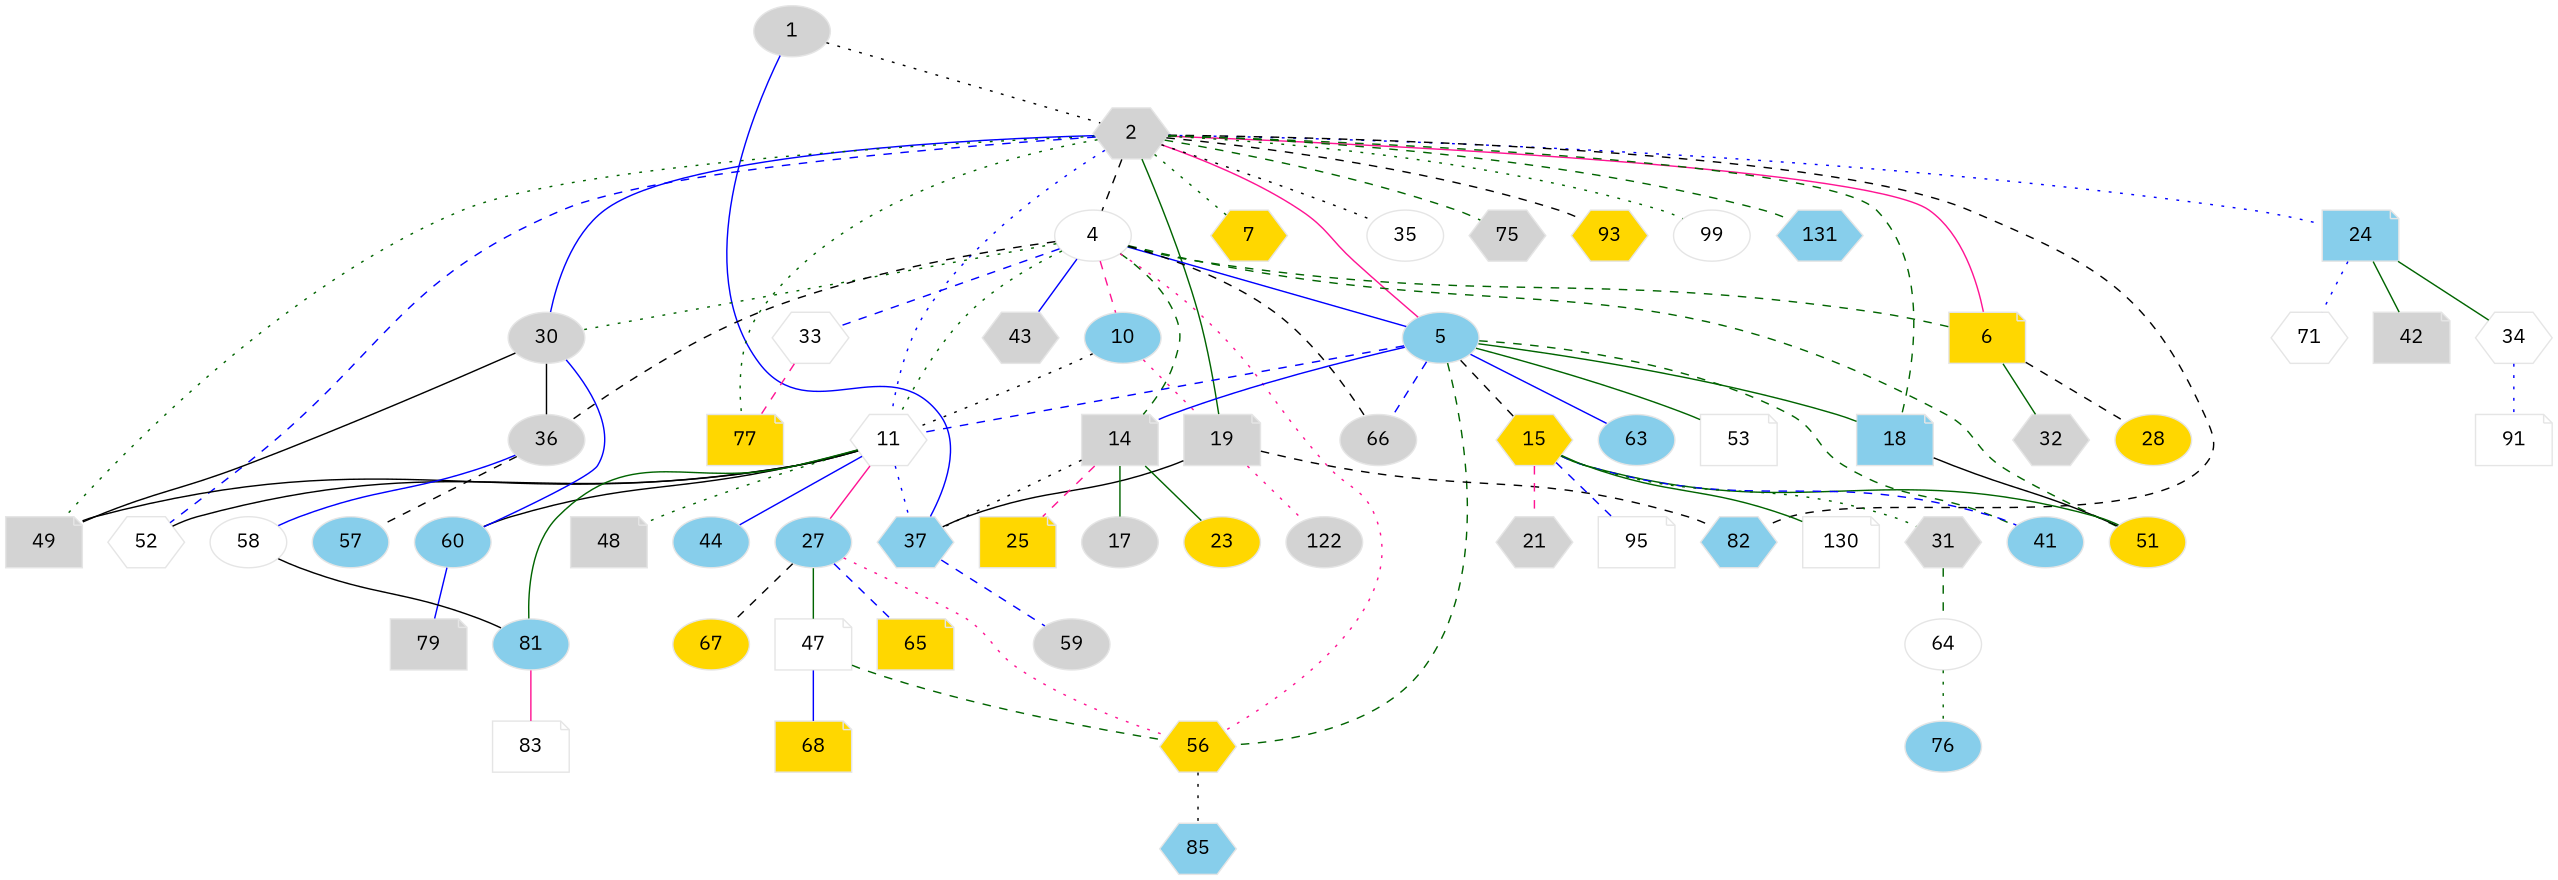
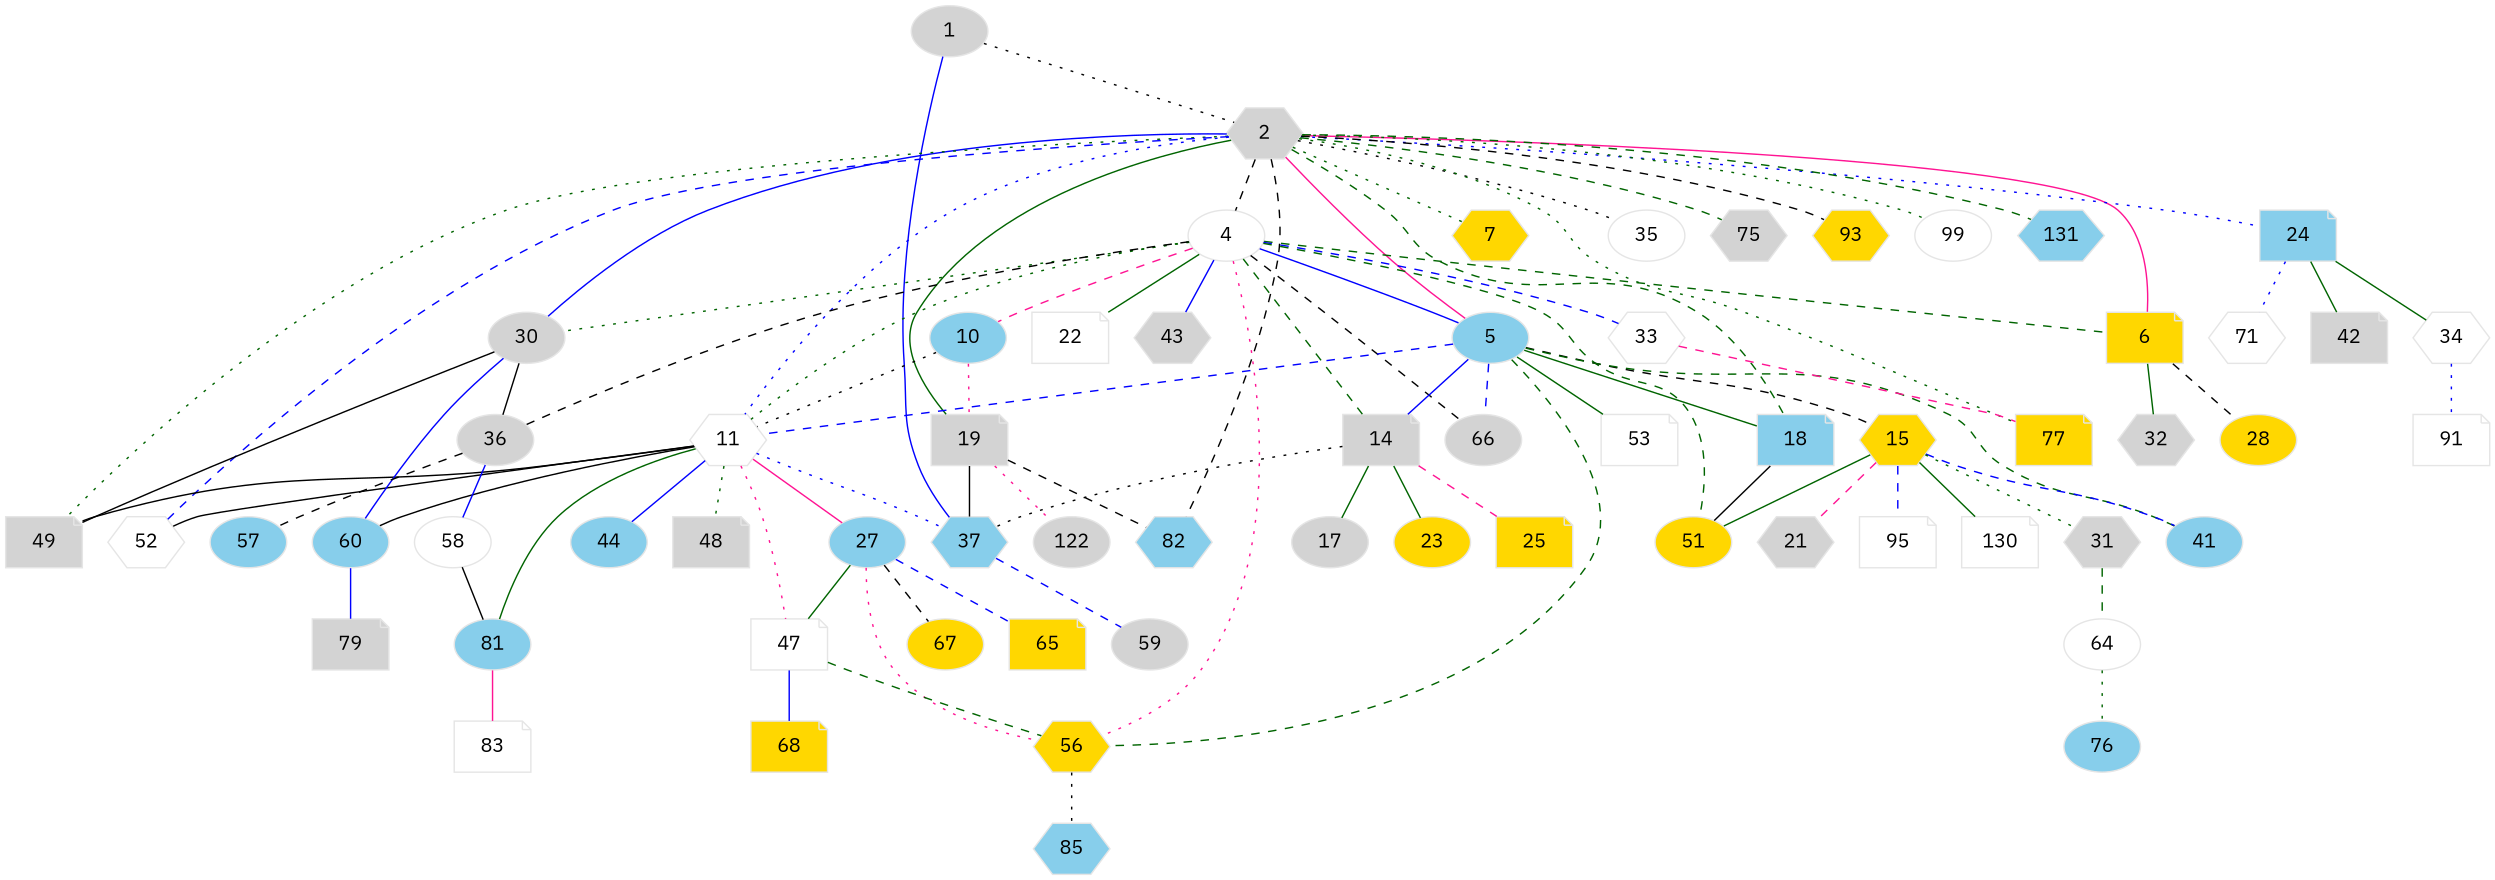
  graph {
    fontname="IBM Plex Sans"
    node [color=gray90 fillcolor=lightgrey fontname="IBM Plex Sans" shape=ellipse style=filled]
    edge [color=darkgreen fontname="IBM Plex Sans" style=solid]
    1 [super="+45+54+84"]
    2 [shape=hexagon super="+38+13+72"]
    37 [fillcolor=skyblue shape=hexagon]
    4 [fillcolor=white super="+12+8+135"]
    5 [fillcolor=skyblue super="+50+103"]
    6 [fillcolor=gold shape=note super="+9+94"]
    7 [fillcolor=gold shape=hexagon]
    11 [fillcolor=white shape=hexagon super="+74+73+26+98+61+86"]
    18 [fillcolor=skyblue shape=note super="+90+127+128"]
    19 [shape=note]
    24 [fillcolor=skyblue shape=note super="+104"]
    30
    35 [fillcolor=white]
    49 [shape=note]
    52 [fillcolor=white shape=hexagon]
    75 [shape=hexagon]
    77 [fillcolor=gold shape=note]
    82 [fillcolor=skyblue shape=hexagon]
    93 [fillcolor=gold shape=hexagon]
    99 [fillcolor=white]
    131 [fillcolor=skyblue shape=hexagon]
    59
    10 [fillcolor=skyblue super="+113"]
    14 [shape=note super="+46"]
+   22 [fillcolor=white shape=note]
    33 [fillcolor=white shape=hexagon]
    36 [super="+78"]
    43 [shape=hexagon]
    51 [fillcolor=gold super="+100+97"]
    56 [fillcolor=gold shape=hexagon super="+65"]
    66 [super="+88"]
    15 [fillcolor=gold shape=hexagon super="+16"]
    41 [fillcolor=skyblue]
    53 [fillcolor=white shape=note super="+62"]
-   63 [fillcolor=skyblue super="+101"]
    28 [fillcolor=gold]
    32 [shape=hexagon]
    27 [fillcolor=skyblue]
    44 [fillcolor=skyblue]
    47 [fillcolor=white shape=note super="+117"]
    48 [shape=note]
    60 [fillcolor=skyblue]
    81 [fillcolor=skyblue]
    122
    34 [fillcolor=white shape=hexagon]
    42 [shape=note]
    71 [fillcolor=white shape=hexagon]
    17 [super="+126"]
    23 [fillcolor=gold]
    25 [fillcolor=gold shape=note]
    57 [fillcolor=skyblue]
    58 [fillcolor=white super="+118"]
    85 [fillcolor=skyblue shape=hexagon super="+120"]
    21 [shape=hexagon]
    31 [shape=hexagon]
    95 [fillcolor=white shape=note]
    130 [fillcolor=white shape=note]
    67 [fillcolor=gold]
    n59 [fillcolor=gold label=65 shape=note]
    68 [fillcolor=gold shape=note]
    79 [shape=note]
    83 [fillcolor=white shape=note]
    64 [fillcolor=white]
    91 [fillcolor=white shape=note]
    76 [fillcolor=skyblue]
    1 -- 2 [color=black style=dotted]
    1 -- 37 [color=blue]
    2 -- 4 [color=black style=dashed weight=3]
    2 -- 5 [color=deeppink]
    2 -- 6 [color=deeppink weight=2]
    2 -- 7 [style=dotted]
    2 -- 11 [color=blue style=dotted weight=4]
    2 -- 18 [style=dashed]
    2 -- 19
    2 -- 24 [color=blue style=dotted]
    2 -- 30 [color=blue]
    2 -- 35 [color=black style=dotted]
    2 -- 49 [style=dotted weight=2]
    2 -- 52 [color=blue style=dashed]
    2 -- 75 [style=dashed]
    2 -- 77 [style=dotted]
    2 -- 82 [color=black style=dashed]
    2 -- 93 [color=black style=dashed]
    2 -- 99 [style=dotted]
    2 -- 131 [style=dashed]
    37 -- 59 [color=blue style=dashed]
    4 -- 5 [color=blue weight=2]
    4 -- 6 [style=dashed]
    4 -- 11 [style=dotted weight=4]
    4 -- 30 [style=dotted weight=2]
    4 -- 10 [color=deeppink style=dashed]
    4 -- 14 [style=dashed weight=2]
+   4 -- 22
    4 -- 33 [color=blue style=dashed]
    4 -- 36 [color=black style=dashed]
    4 -- 43 [color=blue]
    4 -- 51 [style=dashed]
    4 -- 56 [color=deeppink style=dotted]
    4 -- 66 [color=black style=dashed]
    5 -- 11 [color=blue style=dashed weight=4]
    5 -- 18
    5 -- 14 [color=blue]
    5 -- 56 [style=dashed]
    5 -- 66 [color=blue style=dashed]
    5 -- 15 [color=black style=dashed]
    5 -- 41 [style=dashed]
    5 -- 53
-   5 -- 63 [color=blue]
    6 -- 28 [color=black style=dashed]
    6 -- 32
    11 -- 37 [color=blue style=dotted]
    11 -- 49 [color=black]
    11 -- 52 [color=black]
    11 -- 27 [color=deeppink]
    11 -- 44 [color=blue]
+   11 -- 47 [color=deeppink style=dotted]
    11 -- 48 [style=dotted]
    11 -- 60 [color=black]
    11 -- 81
    18 -- 51 [color=black]
    19 -- 37 [color=black]
    19 -- 82 [color=black style=dashed]
    19 -- 122 [color=deeppink style=dotted]
    24 -- 34
    24 -- 42
    24 -- 71 [color=blue style=dotted]
    30 -- 49 [color=black]
    30 -- 36 [color=black]
    30 -- 60 [color=blue]
    10 -- 11 [color=black style=dotted]
    10 -- 19 [color=deeppink style=dotted]
    14 -- 37 [color=black style=dotted]
    14 -- 17
    14 -- 23
    14 -- 25 [color=deeppink style=dashed]
    33 -- 77 [color=deeppink style=dashed]
    36 -- 57 [color=black style=dashed]
    36 -- 58 [color=blue]
    56 -- 85 [color=black style=dotted]
    15 -- 51
    15 -- 41 [color=blue style=dashed]
    15 -- 21 [color=deeppink style=dashed]
    15 -- 31 [style=dotted]
    15 -- 95 [color=blue style=dashed]
    15 -- 130
    27 -- 56 [color=deeppink style=dotted]
    27 -- 47
    27 -- 67 [color=black style=dashed]
    27 -- n59 [color=blue style=dashed]
    47 -- 56 [style=dashed]
    47 -- 68 [color=blue]
    60 -- 79 [color=blue]
    81 -- 83 [color=deeppink]
    34 -- 91 [color=blue style=dotted]
    58 -- 81 [color=black]
    31 -- 64 [style=dashed]
    64 -- 76 [style=dotted]
  }
